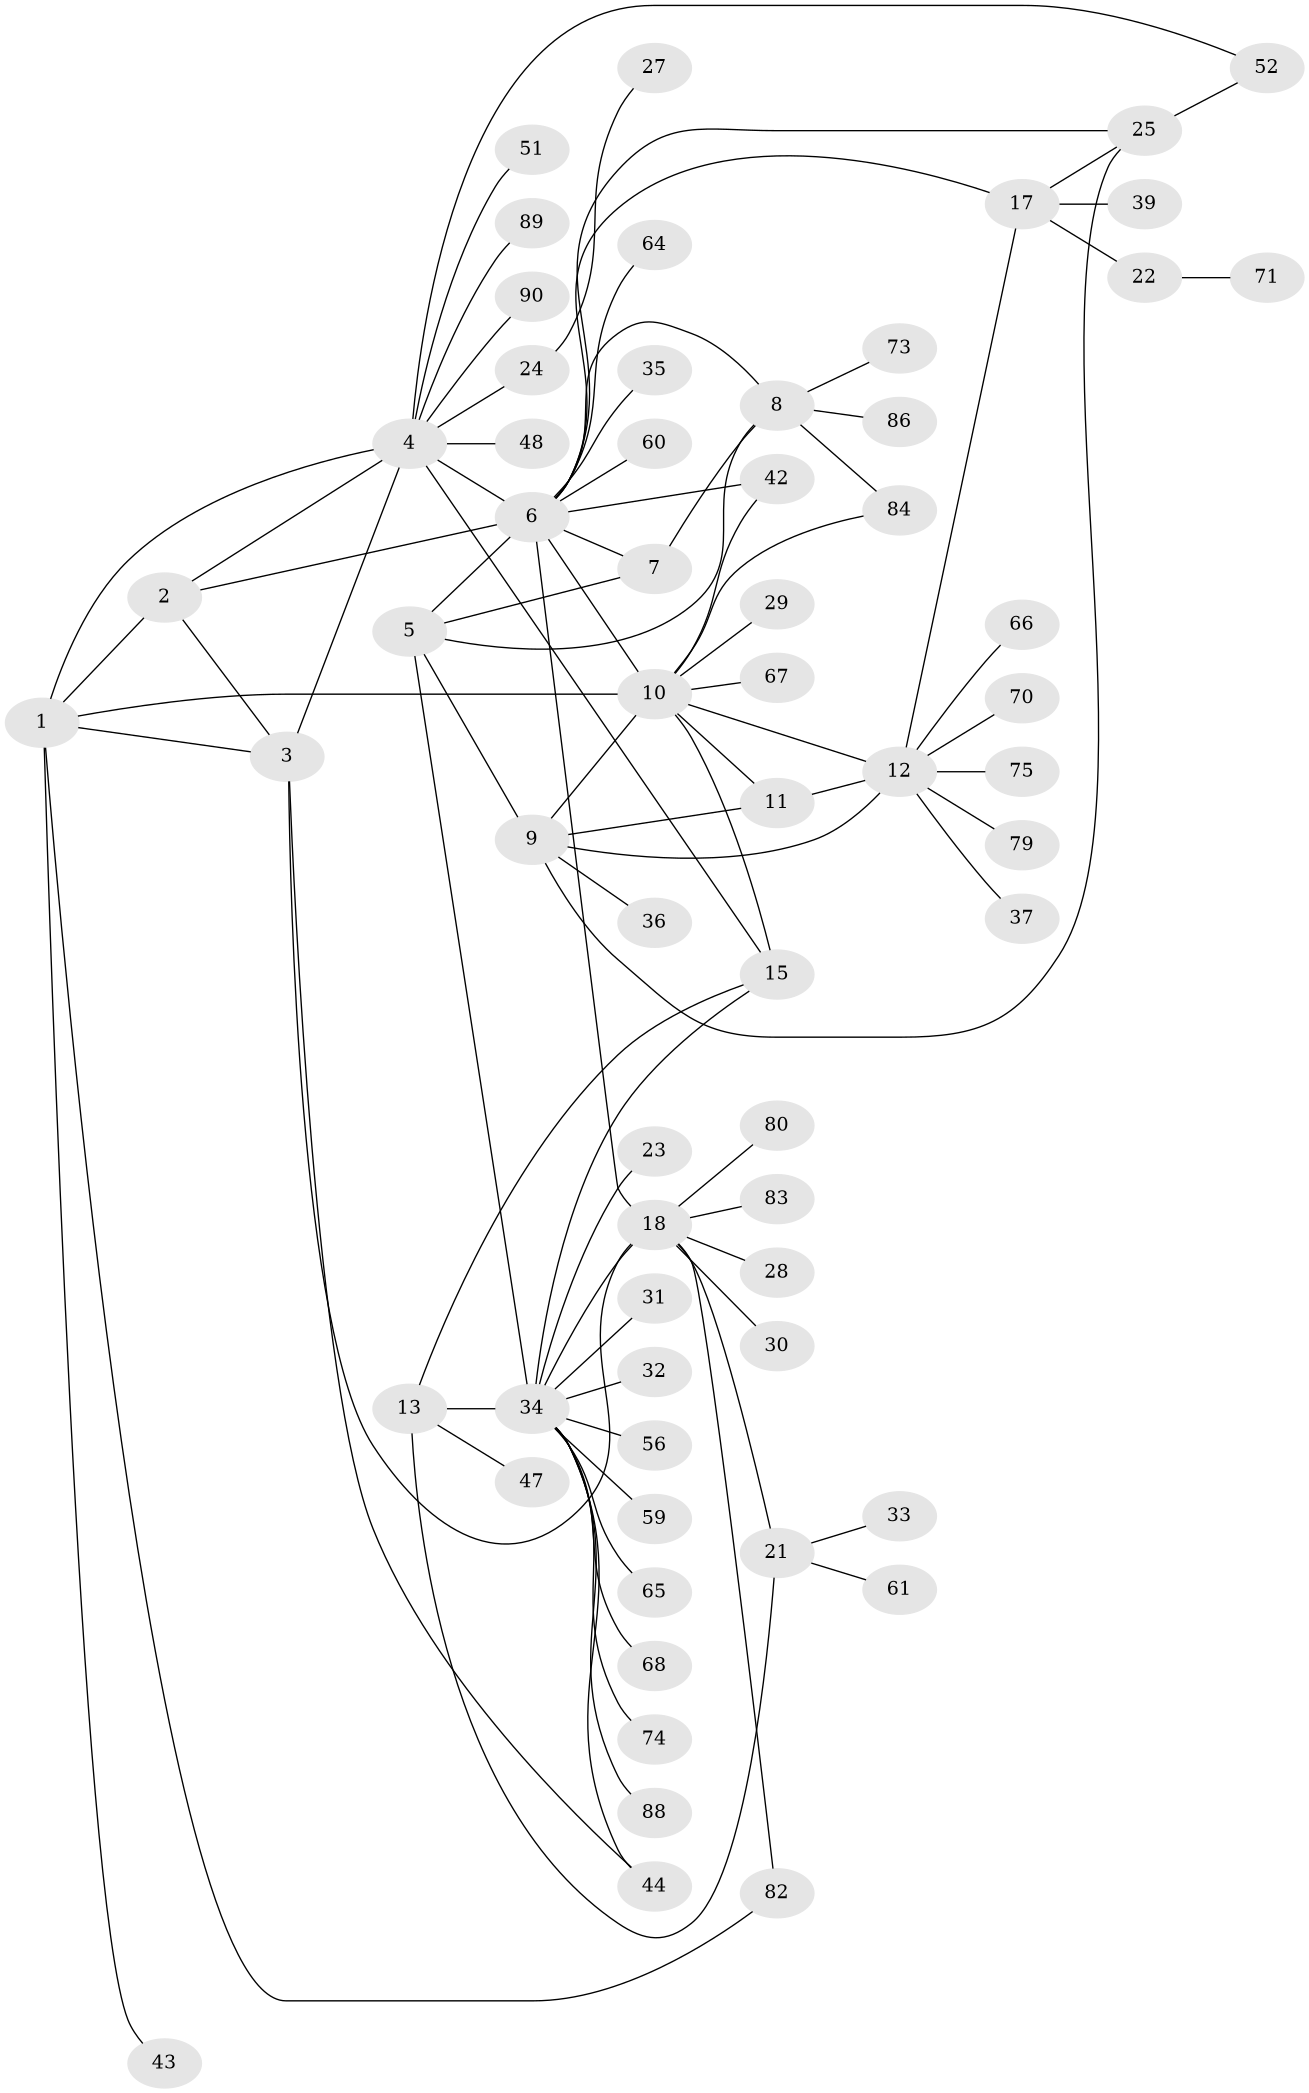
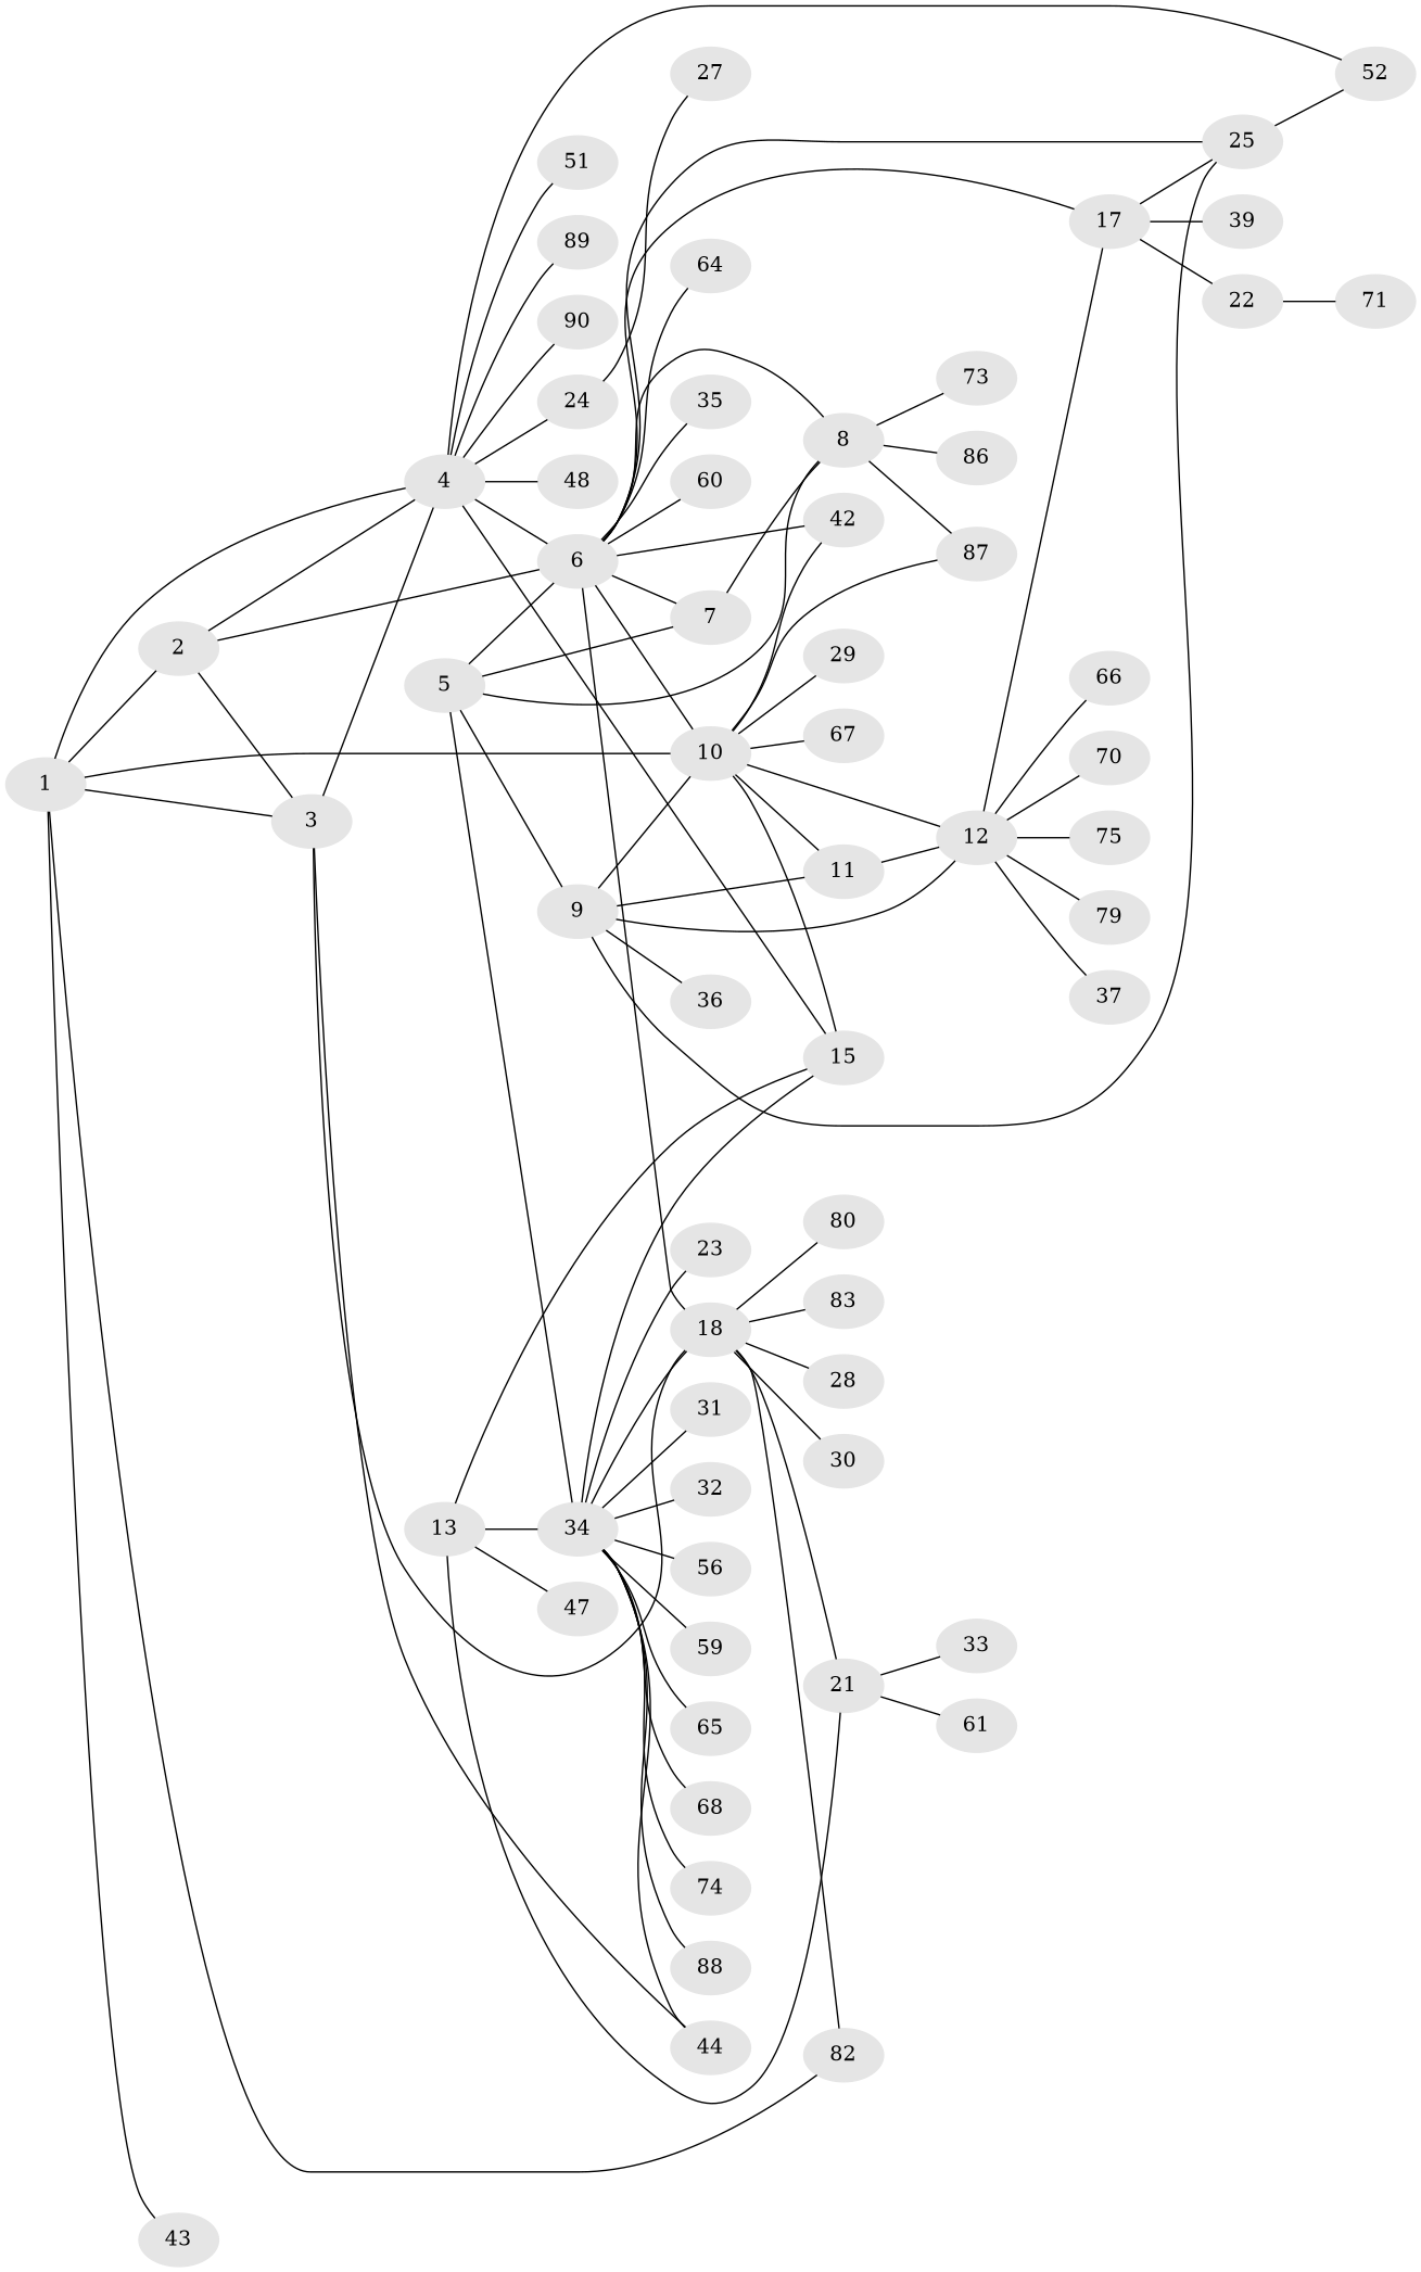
  graph {
    rankdir=LR
    node [color=gray90 style=filled]
    1
    2
    3 [super="+41+57+78"]
    4 [super="+40"]
    10 [super="+26"]
    43
    82
    6 [super="+20+38+53+84+81+58"]
    18 [super="+19"]
    44 [super="+69"]
    15
    24 [super="+54"]
    48
    51
    52
    89
    90
    42 [super="+77"]
-   87 [label=84]
+   87
    11
    12 [super="+45"]
    29
    67
    7
    8
    17 [super="+76+55"]
    25
    35 [super="+50"]
    60 [super="+72"]
    64
    21
    28
    30
    80
    83
    27
    5
    9 [super="+46+49+62+63+34"]
    n39 [label=34 super="+16"]
    73
    86
    36
    23
    31
    32
    56
    59
    65
    68
    74
    88
    22
    39
    37
    66
    70
    75
    79
    13
    47
    33
    61
    71
    1 -- 2
    1 -- 3
    1 -- 4
    1 -- 10
    1 -- 43
    1 -- 82
    2 -- 3
    2 -- 4
    2 -- 6
    3 -- 4
    3 -- 18
    3 -- 44
    4 -- 6
    4 -- 15
    4 -- 24
    4 -- 48
    4 -- 51
    4 -- 52
    4 -- 89
    4 -- 90
    10 -- 15
    10 -- 42
    10 -- 87
    10 -- 11
    10 -- 12
    10 -- 29
    10 -- 67
    6 -- 10
    6 -- 18 [weight=2]
    6 -- 42
    6 -- 7
    6 -- 8
    6 -- 17
    6 -- 25
    6 -- 35
    6 -- 60
    6 -- 64
    18 -- 82
    18 -- 21
    18 -- 28
    18 -- 30
    18 -- 80
    18 -- 83
    24 -- 27
    11 -- 12
    12 -- 17
    12 -- 37
    12 -- 66
    12 -- 70
    12 -- 75
    12 -- 79
    7 -- 8
    8 -- 87
    8 -- 73
    8 -- 86
    17 -- 25
    17 -- 22
    17 -- 39
    25 -- 52
    21 -- 33
    21 -- 61
    5 -- 6
    5 -- 7
    5 -- 8
    5 -- 9
    5 -- n39
    9 -- 10
    9 -- 11
    9 -- 12
    9 -- 25
    9 -- 36
    n39 -- 18
    n39 -- 44
    n39 -- 15 [weight=2]
    n39 -- 23
    n39 -- 31
    n39 -- 32
    n39 -- 56
    n39 -- 59
    n39 -- 65
    n39 -- 68
    n39 -- 74
    n39 -- 88
    22 -- 71
    13 -- 15
    13 -- 21
    13 -- n39 [weight=2]
    13 -- 47
  }
